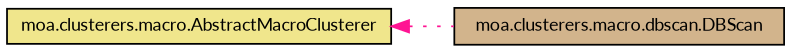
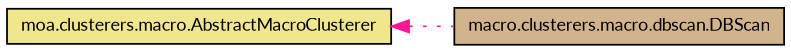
  digraph {
    rankdir=LR
    fontname=Lato
    node [color=black fontname=Lato fontsize=10 shape=record style=filled]
    n1 [fillcolor=khaki height=0.2 label="moa.clusterers.macro.AbstractMacroClusterer" width=0.4]
-   n2 [fillcolor=tan height=0.2 label="moa.clusterers.macro.dbscan.DBScan" width=0.4]
+   n2 [fillcolor=tan height=0.2 label="macro.clusterers.macro.dbscan.DBScan" width=0.4]
    n1 -> n2 [color=deeppink dir=back fontname=Lato fontsize=10 labelfontname=Helvetica labelfontsize=10 style=dotted]
  }
